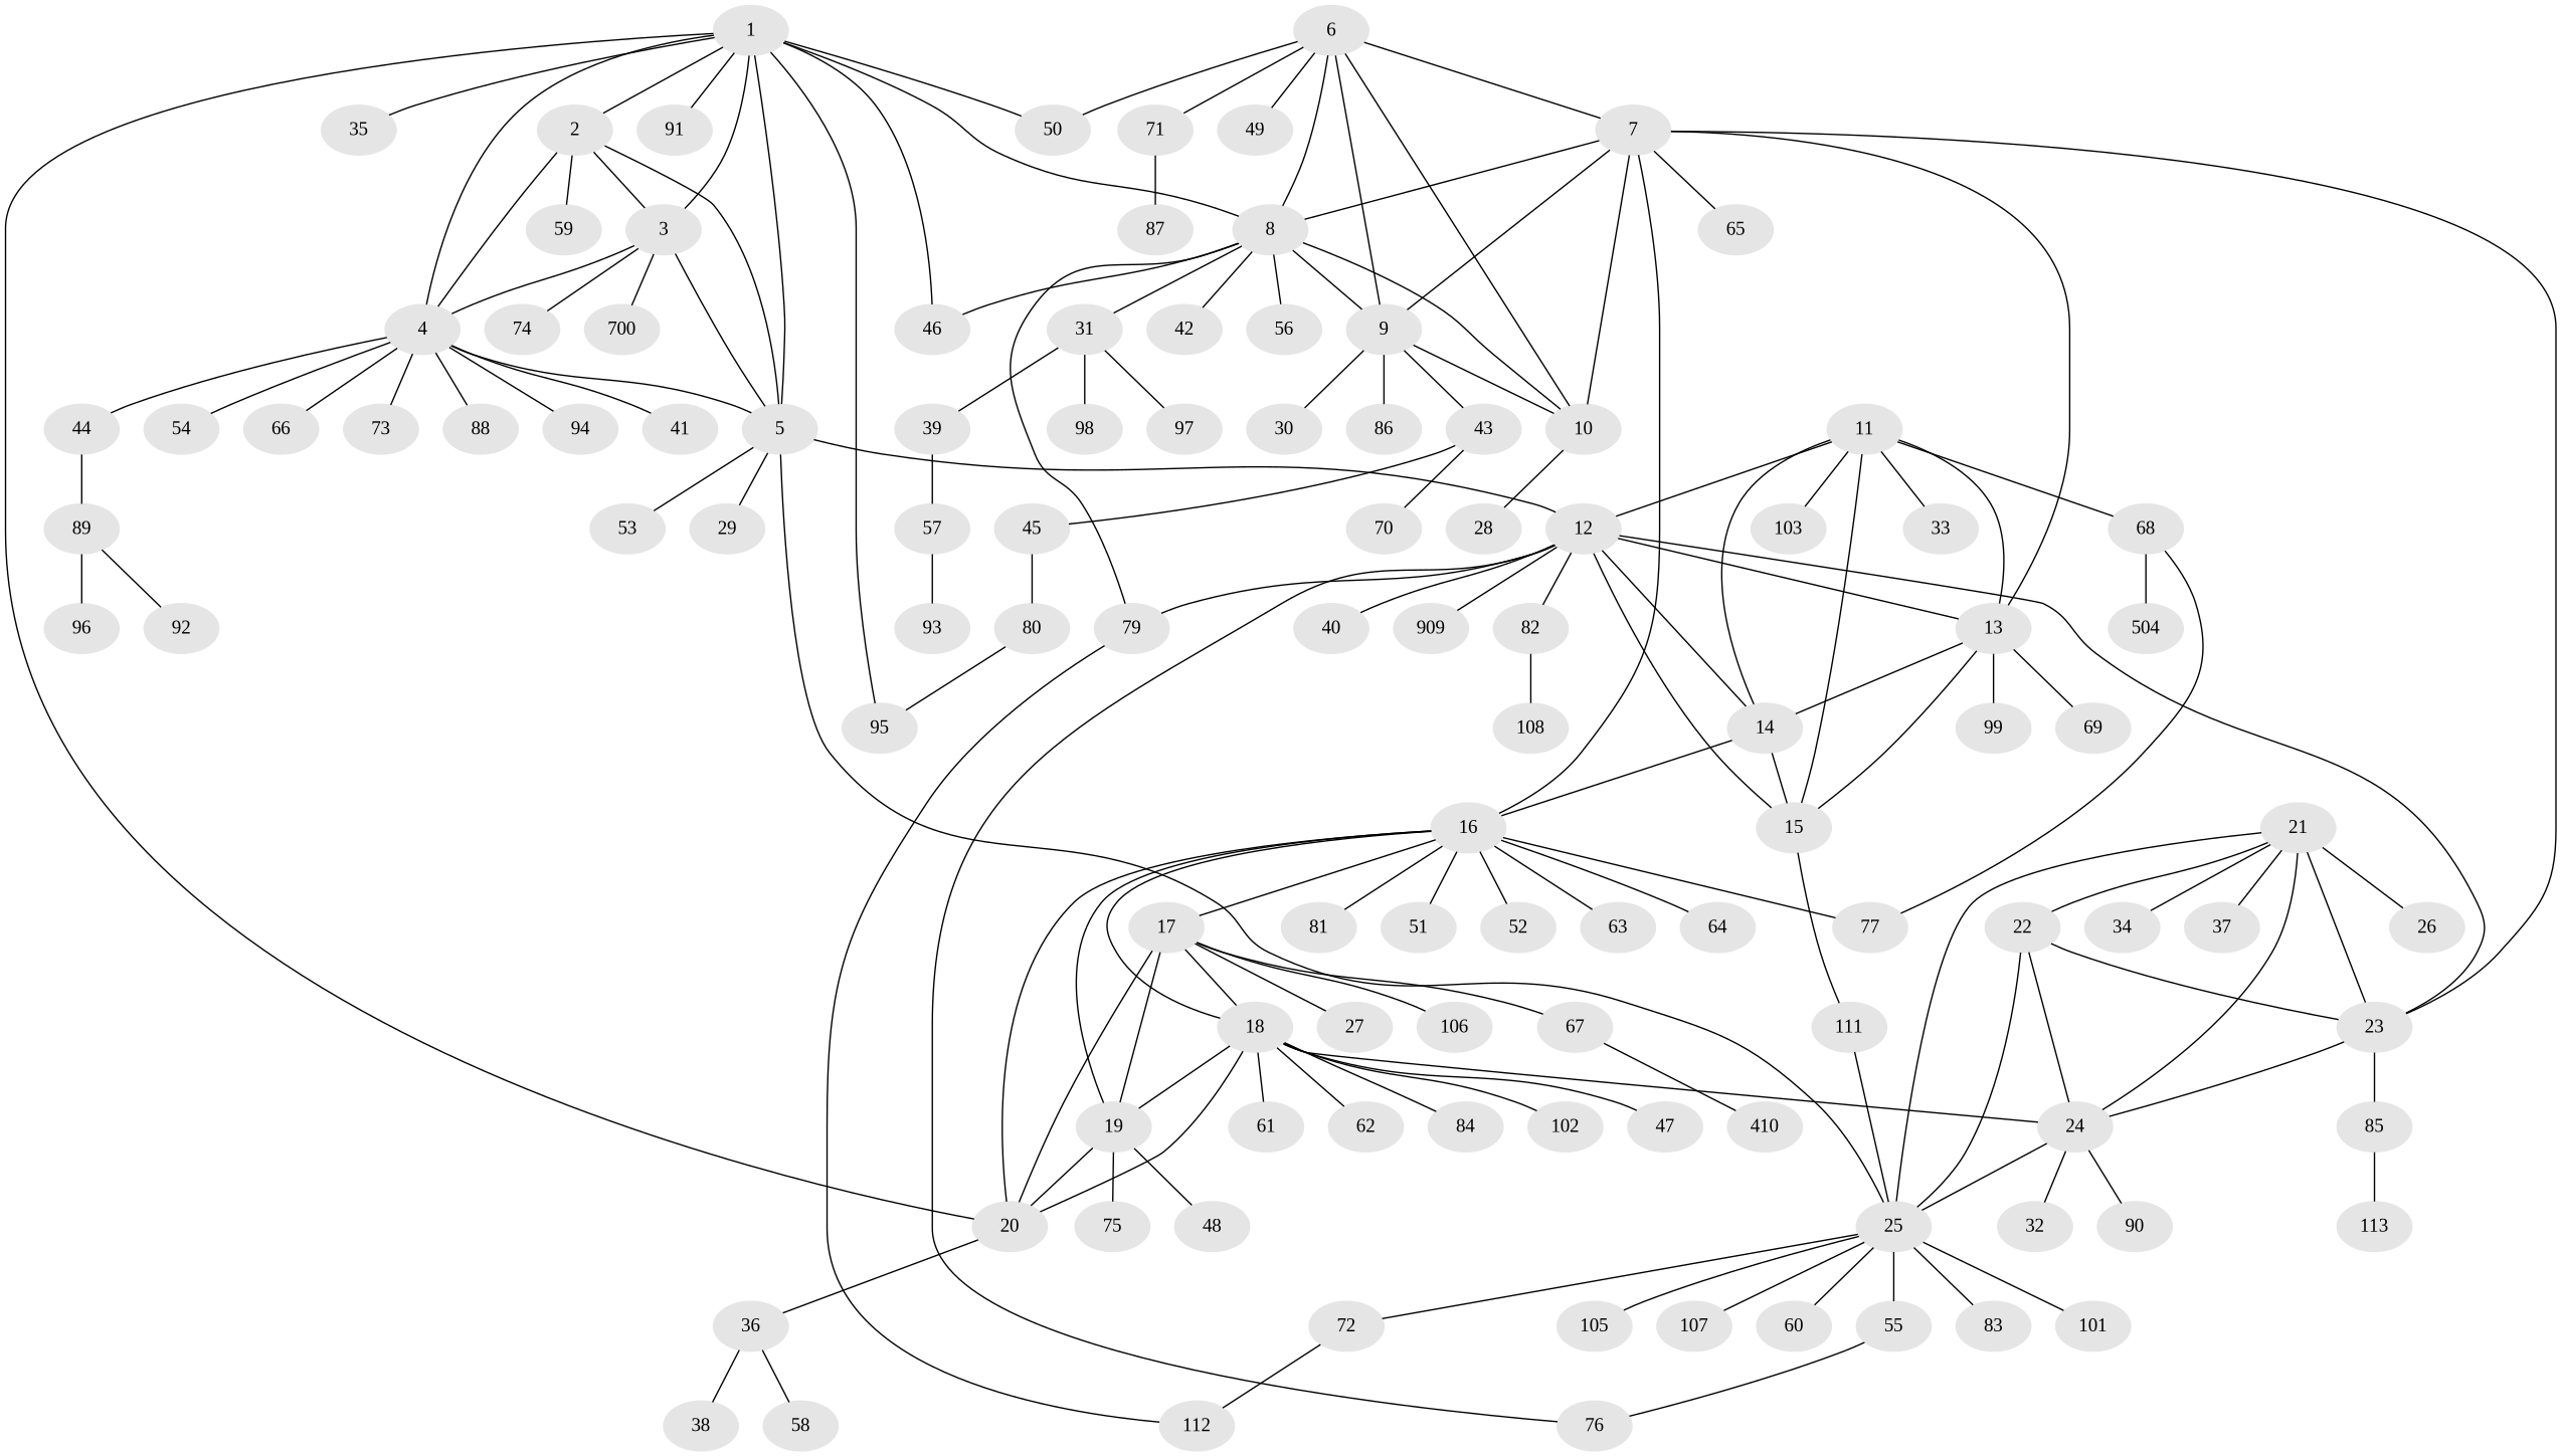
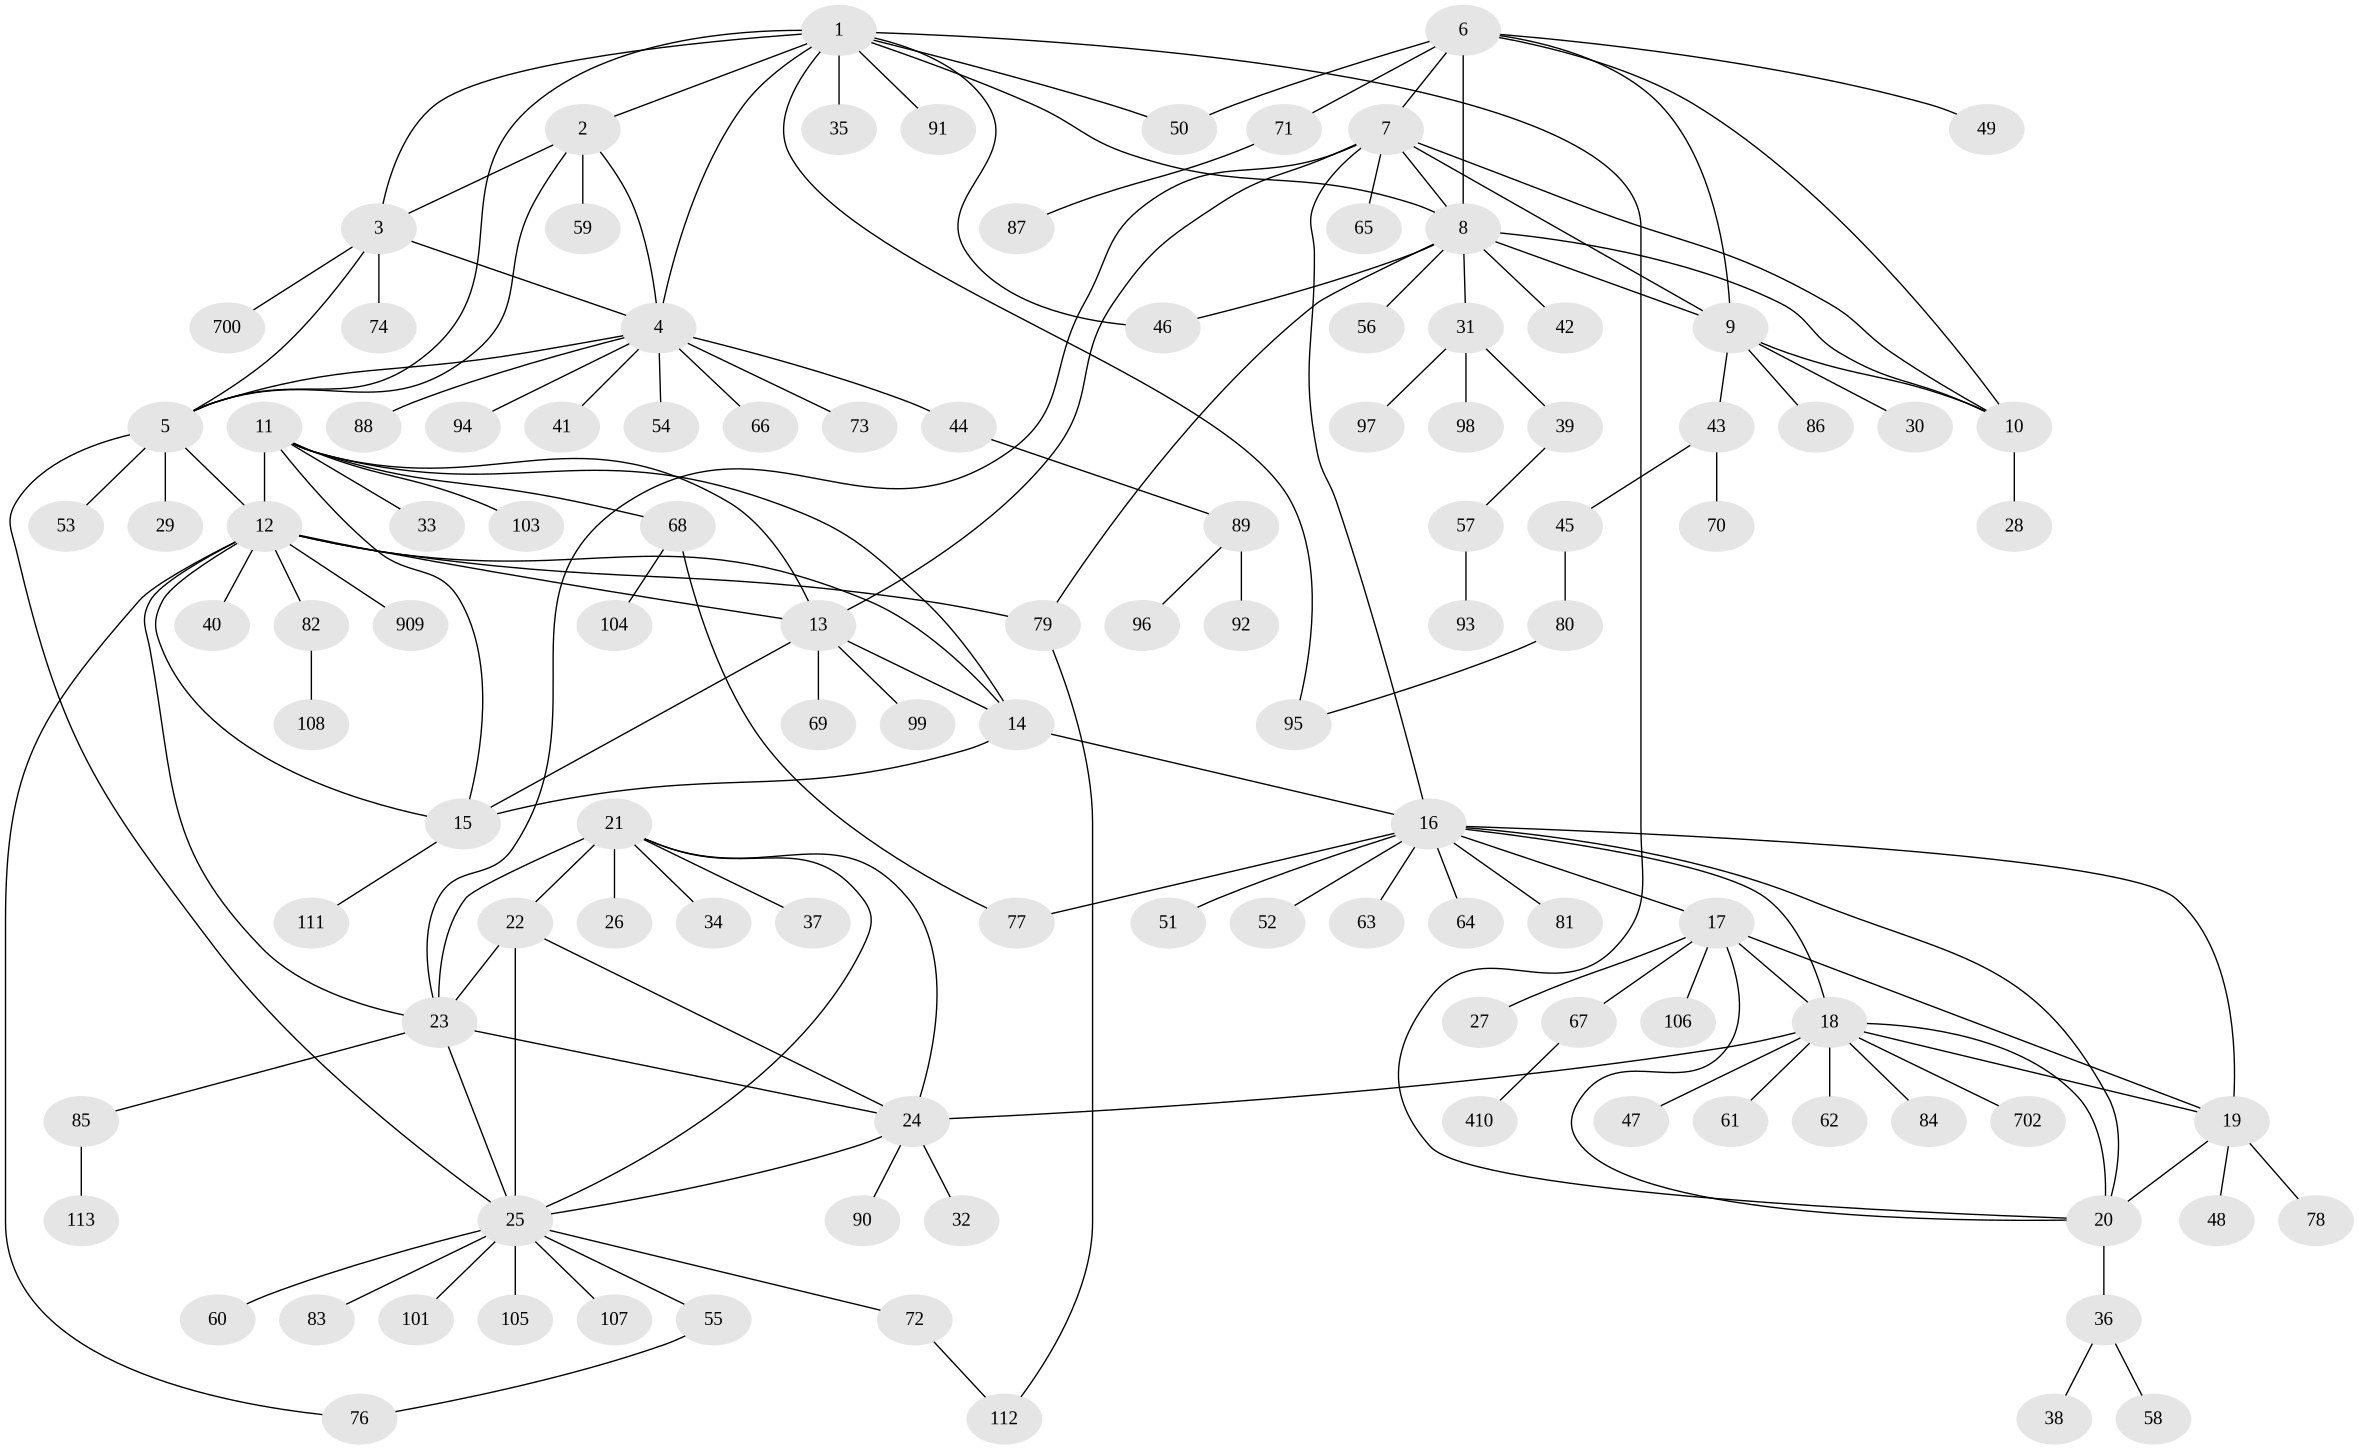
  graph {
    fontname="Liberation Serif"
    node [color=gray90 fontname="Liberation Serif" style=filled]
    edge [fontname="Liberation Serif"]
    1
    2
    3
    4
    5
    8
    20
    35
    46
    50
    91
    95
    59
    74
    n15 [label=700]
    41
    44
    54
    66
    73
    88
    94
    12
    25
    29
    53
    9
    10
    31
    42
    56
    79
    36
    89
    13
    23
    14
    15
    40
    76
    82
    n42 [label=909]
    55
    60
    72
    83
    101
    105
    107
    6
    7
    49
    71
    16
    65
    30
    43
    86
    28
    87
    69
    99
    17
    18
    19
    51
    52
    63
    64
    77
    81
    24
    85
    39
    97
    98
    112
    45
    70
    11
    33
    68
    103
    111
-   104 [label=504]
+   104
    108
    27
    67
    106
    47
    61
    62
    84
-   102
+   102 [label=702]
    48
-   78 [label=75]
+   78
    n97 [label=410]
    32
    90
    38
    58
    21
    22
    26
    34
    37
    113
    57
    93
    80
    92
    96
    1 -- 2
    1 -- 3
    1 -- 4
    1 -- 5
    1 -- 8
    1 -- 20
    1 -- 35
    1 -- 46
    1 -- 50
    1 -- 91
    1 -- 95
    2 -- 3
    2 -- 4
    2 -- 5
    2 -- 59
    3 -- 4
    3 -- 5
    3 -- 74
    3 -- n15
    4 -- 5
    4 -- 41
    4 -- 44
    4 -- 54
    4 -- 66
    4 -- 73
    4 -- 88
    4 -- 94
    5 -- 12
    5 -- 25
    5 -- 29
    5 -- 53
    8 -- 46
    8 -- 9
    8 -- 10
    8 -- 31
    8 -- 42
    8 -- 56
    8 -- 79
    20 -- 36
    44 -- 89
    12 -- 79
    12 -- 13
    12 -- 23
    12 -- 14
    12 -- 15
    12 -- 40
    12 -- 76
    12 -- 82
    12 -- n42
    25 -- 55
    25 -- 60
    25 -- 72
    25 -- 83
    25 -- 101
    25 -- 105
    25 -- 107
    9 -- 10
    9 -- 30
    9 -- 43
    9 -- 86
    10 -- 28
    31 -- 39
    31 -- 97
    31 -- 98
    79 -- 112
    36 -- 38
    36 -- 58
    89 -- 92
    89 -- 96
    13 -- 14
    13 -- 15
    13 -- 69
    13 -- 99
-   111 -- 25
+   23 -- 25
    23 -- 24
    23 -- 85
    14 -- 15
    14 -- 16
    15 -- 111
    82 -- 108
    55 -- 76
    72 -- 112
    6 -- 8
    6 -- 50
    6 -- 9
    6 -- 10
    6 -- 7
    6 -- 49
    6 -- 71
    7 -- 8
    7 -- 9
    7 -- 10
    7 -- 13
    7 -- 23
    7 -- 16
    7 -- 65
    71 -- 87
    16 -- 20
    16 -- 17
    16 -- 18
    16 -- 19
    16 -- 51
    16 -- 52
    16 -- 63
    16 -- 64
    16 -- 77
    16 -- 81
    43 -- 45
    43 -- 70
    17 -- 20
    17 -- 18
    17 -- 19
    17 -- 27
    17 -- 67
    17 -- 106
    18 -- 20
    18 -- 19
    18 -- 24
    18 -- 47
    18 -- 61
    18 -- 62
    18 -- 84
    18 -- 102
    19 -- 20
    19 -- 48
    19 -- 78
    24 -- 25
    24 -- 32
    24 -- 90
    85 -- 113
    39 -- 57
    45 -- 80
    11 -- 12
    11 -- 13
    11 -- 14
    11 -- 15
    11 -- 33
    11 -- 68
    11 -- 103
    68 -- 77
    68 -- 104
    67 -- n97
    21 -- 25
    21 -- 23
    21 -- 24
    21 -- 22
    21 -- 26
    21 -- 34
    21 -- 37
    22 -- 25
    22 -- 23
    22 -- 24
    57 -- 93
    80 -- 95
  }
